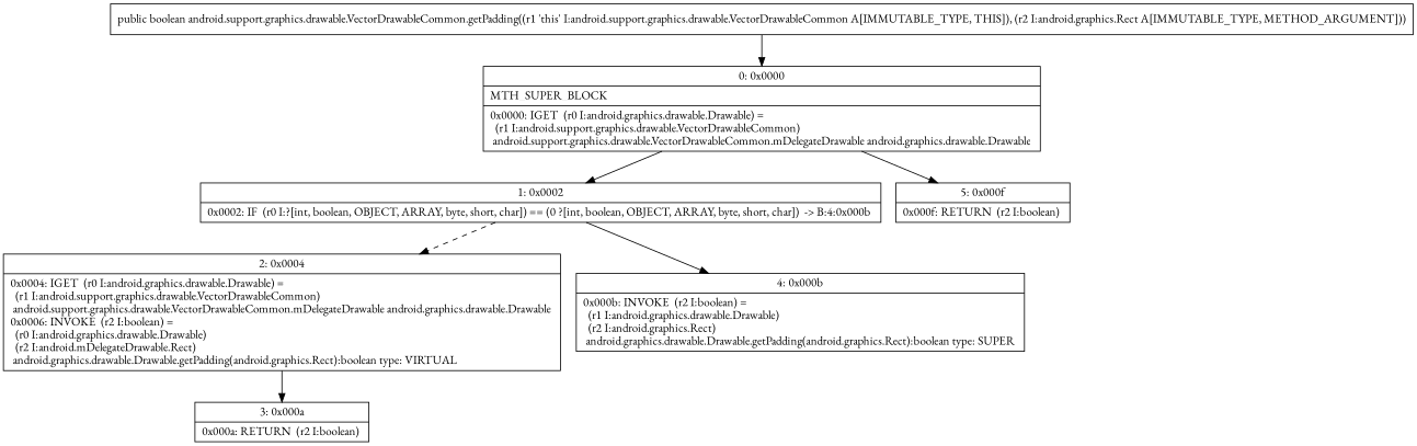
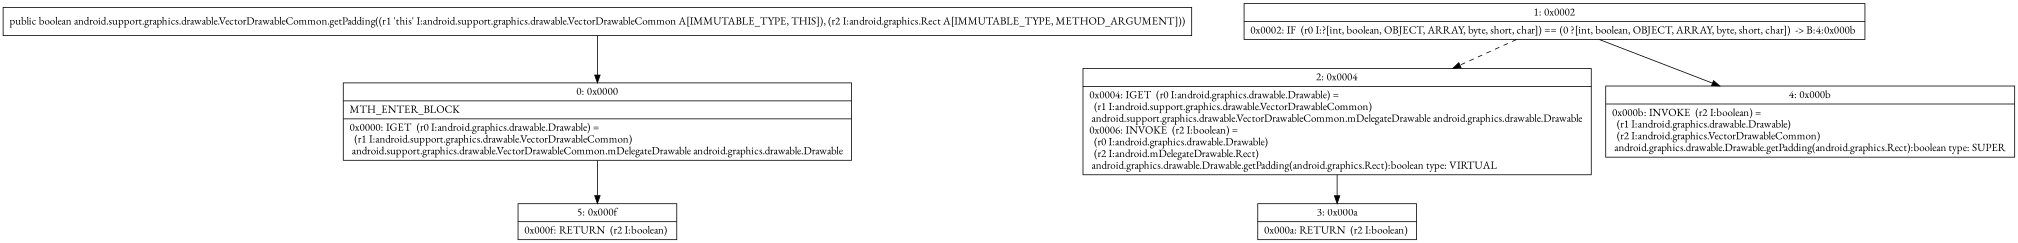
  digraph {
    fontname="EB Garamond"
    node [fontname="EB Garamond" shape=record]
    edge [fontname="EB Garamond"]
-   n1 [label="{0\:\ 0x0000|MTH_SUPER_BLOCK\l|0x0000: IGET  (r0 I:android.graphics.drawable.Drawable) = \l  (r1 I:android.support.graphics.drawable.VectorDrawableCommon)\l android.support.graphics.drawable.VectorDrawableCommon.mDelegateDrawable android.graphics.drawable.Drawable \l}"]
+   n1 [label="{0\:\ 0x0000|MTH_ENTER_BLOCK\l|0x0000: IGET  (r0 I:android.graphics.drawable.Drawable) = \l  (r1 I:android.support.graphics.drawable.VectorDrawableCommon)\l android.support.graphics.drawable.VectorDrawableCommon.mDelegateDrawable android.graphics.drawable.Drawable \l}"]
    n2 [label="{1\:\ 0x0002|0x0002: IF  (r0 I:?[int, boolean, OBJECT, ARRAY, byte, short, char]) == (0 ?[int, boolean, OBJECT, ARRAY, byte, short, char])  \-\> B:4:0x000b \l}"]
    n3 [label="{5\:\ 0x000f|0x000f: RETURN  (r2 I:boolean) \l}"]
    n4 [label="{2\:\ 0x0004|0x0004: IGET  (r0 I:android.graphics.drawable.Drawable) = \l  (r1 I:android.support.graphics.drawable.VectorDrawableCommon)\l android.support.graphics.drawable.VectorDrawableCommon.mDelegateDrawable android.graphics.drawable.Drawable \l0x0006: INVOKE  (r2 I:boolean) = \l  (r0 I:android.graphics.drawable.Drawable)\l  (r2 I:android.mDelegateDrawable.Rect)\l android.graphics.drawable.Drawable.getPadding(android.graphics.Rect):boolean type: VIRTUAL \l}"]
-   n5 [label="{4\:\ 0x000b|0x000b: INVOKE  (r2 I:boolean) = \l  (r1 I:android.graphics.drawable.Drawable)\l  (r2 I:android.graphics.Rect)\l android.graphics.drawable.Drawable.getPadding(android.graphics.Rect):boolean type: SUPER \l}"]
+   n5 [label="{4\:\ 0x000b|0x000b: INVOKE  (r2 I:boolean) = \l  (r1 I:android.graphics.drawable.Drawable)\l  (r2 I:android.graphics.VectorDrawableCommon)\l android.graphics.drawable.Drawable.getPadding(android.graphics.Rect):boolean type: SUPER \l}"]
    n6 [label="{3\:\ 0x000a|0x000a: RETURN  (r2 I:boolean) \l}"]
    n7 [label="{public boolean android.support.graphics.drawable.VectorDrawableCommon.getPadding((r1 'this' I:android.support.graphics.drawable.VectorDrawableCommon A[IMMUTABLE_TYPE, THIS]), (r2 I:android.graphics.Rect A[IMMUTABLE_TYPE, METHOD_ARGUMENT])) }"]
-   n1 -> n2
    n1 -> n3
    n2 -> n4 [style=dashed]
    n2 -> n5
    n4 -> n6
    n7 -> n1
  }
